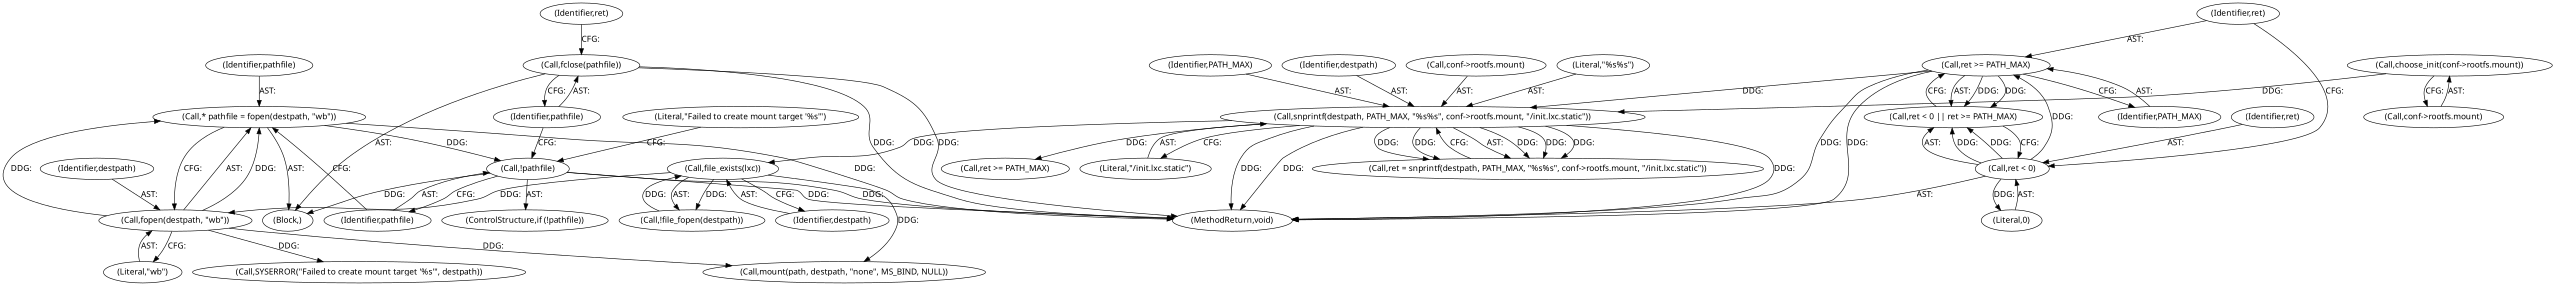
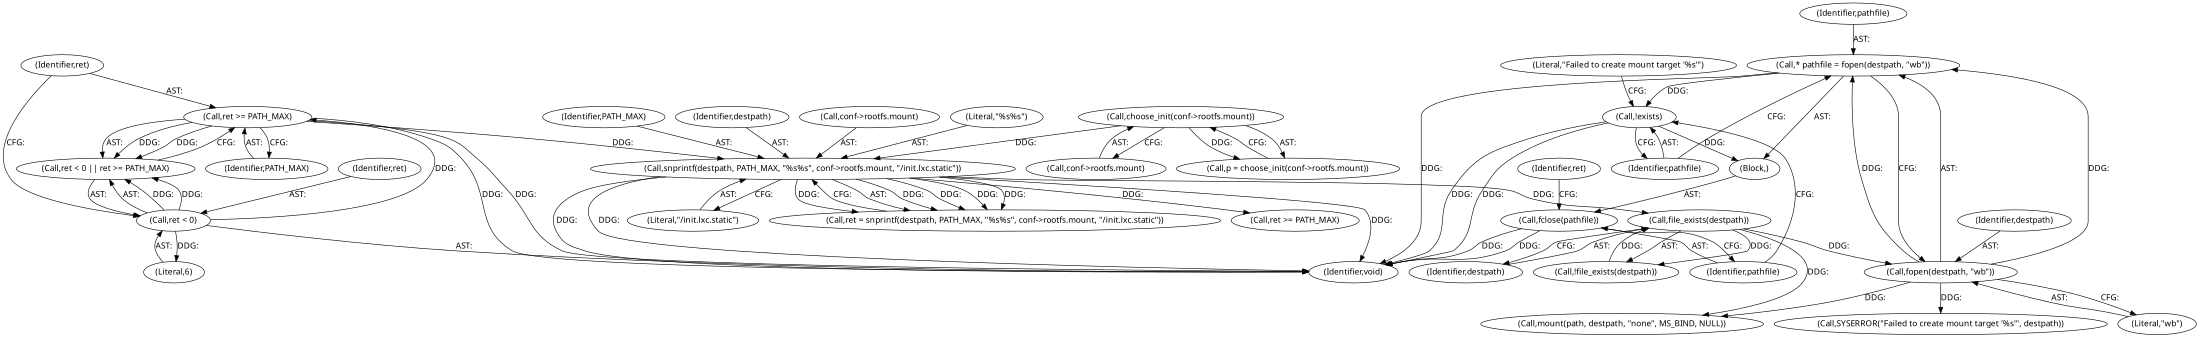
  digraph {
    fontname="Noto Sans"
    node [fontname="Noto Sans"]
    edge [fontname="Noto Sans"]
    n1 [label="(Call,* pathfile = fopen(destpath, \"wb\"))"]
    n2 [label="(Call,fopen(destpath, \"wb\"))"]
-   n3 [label="(Call,!pathfile)"]
+   n3 [label="(Call,!exists)"]
    n4 [label="(Block,)"]
-   n5 [label="(MethodReturn,void)"]
+   n5 [label="(Identifier,void)"]
    n6 [label="(Literal,\"wb\")"]
    n7 [label="(Call,SYSERROR(\"Failed to create mount target '%s'\", destpath))"]
    n8 [label="(Call,mount(path, destpath, \"none\", MS_BIND, NULL))"]
-   n9 [label="(ControlStructure,if (!pathfile))"]
    n10 [label="(Identifier,pathfile)"]
-   n11 [label="(Call,file_exists(lxc))"]
-   n12 [label="(Call,!file_fopen(destpath))"]
+   n11 [label="(Call,file_exists(destpath))"]
+   n12 [label="(Call,!file_exists(destpath))"]
    n13 [label="(Identifier,destpath)"]
    n14 [label="(Call,snprintf(destpath, PATH_MAX, \"%s%s\", conf->rootfs.mount, \"/init.lxc.static\"))"]
    n15 [label="(Call,ret >= PATH_MAX)"]
    n16 [label="(Literal,\"/init.lxc.static\")"]
    n17 [label="(Call,ret = snprintf(destpath, PATH_MAX, \"%s%s\", conf->rootfs.mount, \"/init.lxc.static\"))"]
    n18 [label="(Call,ret >= PATH_MAX)"]
    n19 [label="(Identifier,PATH_MAX)"]
    n20 [label="(Call,ret < 0 || ret >= PATH_MAX)"]
    n21 [label="(Call,ret < 0)"]
-   n22 [label="(Literal,0)"]
+   n22 [label="(Literal,6)"]
    n23 [label="(Call,choose_init(conf->rootfs.mount))"]
    n24 [label="(Call,conf->rootfs.mount)"]
+   n25 [label="(Call,p = choose_init(conf->rootfs.mount))"]
    n26 [label="(Call,fclose(pathfile))"]
    n27 [label="(Identifier,pathfile)"]
    n28 [label="(Literal,\"%s%s\")"]
    n29 [label="(Identifier,PATH_MAX)"]
    n30 [label="(Literal,\"Failed to create mount target '%s'\")"]
    n31 [label="(Identifier,destpath)"]
    n32 [label="(Identifier,destpath)"]
    n33 [label="(Identifier,pathfile)"]
    n34 [label="(Call,conf->rootfs.mount)"]
    n35 [label="(Identifier,ret)"]
    n36 [label="(Identifier,ret)"]
    n37 [label="(Identifier,ret)"]
    n1 -> n2 [label="CFG: "]
    n1 -> n3 [label="DDG: "]
    n1 -> n4 [label="AST: "]
    n1 -> n5 [label="DDG: "]
    n2 -> n1 [label="AST: "]
    n2 -> n1 [label="DDG: "]
    n2 -> n1 [label="DDG: "]
    n2 -> n6 [label="CFG: "]
    n2 -> n7 [label="DDG: "]
    n2 -> n8 [label="DDG: "]
    n3 -> n4 [label="DDG: "]
    n3 -> n5 [label="DDG: "]
    n3 -> n5 [label="DDG: "]
-   n3 -> n9 [label="AST: "]
    n3 -> n10 [label="CFG: "]
    n6 -> n2 [label="AST: "]
    n10 -> n1 [label="CFG: "]
    n10 -> n3 [label="AST: "]
    n11 -> n2 [label="DDG: "]
    n11 -> n8 [label="DDG: "]
    n11 -> n12 [label="AST: "]
    n11 -> n12 [label="DDG: "]
    n11 -> n13 [label="CFG: "]
    n12 -> n11 [label="DDG: "]
    n13 -> n11 [label="AST: "]
    n14 -> n5 [label="DDG: "]
    n14 -> n5 [label="DDG: "]
    n14 -> n5 [label="DDG: "]
    n14 -> n11 [label="DDG: "]
    n14 -> n15 [label="DDG: "]
    n14 -> n16 [label="CFG: "]
    n14 -> n17 [label="AST: "]
    n14 -> n17 [label="DDG: "]
    n14 -> n17 [label="DDG: "]
    n14 -> n17 [label="DDG: "]
    n14 -> n17 [label="DDG: "]
    n14 -> n17 [label="DDG: "]
    n16 -> n14 [label="AST: "]
    n17 -> n14 [label="CFG: "]
    n18 -> n5 [label="DDG: "]
    n18 -> n5 [label="DDG: "]
    n18 -> n14 [label="DDG: "]
    n18 -> n19 [label="CFG: "]
    n18 -> n20 [label="AST: "]
    n18 -> n20 [label="DDG: "]
    n18 -> n20 [label="DDG: "]
    n19 -> n18 [label="AST: "]
    n20 -> n18 [label="CFG: "]
-   n20 -> n21 [label="CFG: "]
+   n20 -> n21 [label="AST: "]
    n21 -> n5 [label="AST: "]
    n21 -> n18 [label="DDG: "]
    n21 -> n20 [label="AST: "]
    n21 -> n20 [label="DDG: "]
    n21 -> n20 [label="DDG: "]
    n21 -> n22 [label="DDG: "]
    n22 -> n21 [label="AST: "]
    n23 -> n14 [label="DDG: "]
    n23 -> n24 [label="CFG: "]
+   n23 -> n25 [label="AST: "]
+   n23 -> n25 [label="DDG: "]
    n24 -> n23 [label="AST: "]
-   n26 -> n4 [label="AST: "]
+   n25 -> n23 [label="CFG: "]
+   n4 -> n26 [label="AST: "]
    n26 -> n5 [label="DDG: "]
    n26 -> n5 [label="DDG: "]
    n26 -> n27 [label="CFG: "]
    n27 -> n3 [label="CFG: "]
    n27 -> n26 [label="AST: "]
    n28 -> n14 [label="AST: "]
    n29 -> n14 [label="AST: "]
    n30 -> n3 [label="CFG: "]
    n31 -> n14 [label="AST: "]
    n32 -> n2 [label="AST: "]
    n33 -> n1 [label="AST: "]
    n34 -> n14 [label="AST: "]
    n35 -> n21 [label="AST: "]
    n36 -> n26 [label="CFG: "]
    n37 -> n18 [label="AST: "]
    n37 -> n21 [label="CFG: "]
  }
